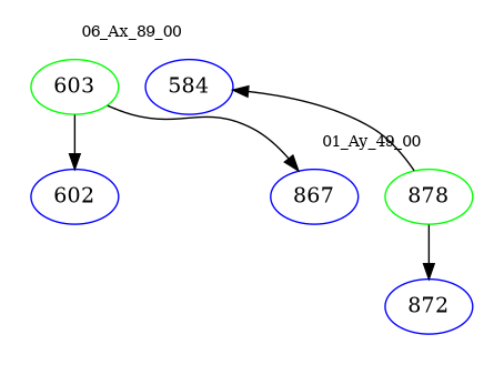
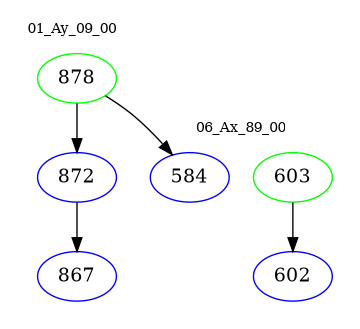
  digraph {
    node [color=blue]
    edge [color=black]
    n1 [color=green label=603]
    n2 [label=602]
    n3 [label=584]
    n4 [color=green label=878]
    n5 [label=872]
    n6 [label=867]
    subgraph cluster_1 {
      color=white
      fontsize=10
      label="06_Ax_89_00"
      n1
      n2
      n3
    }
    subgraph cluster_2 {
      color=white
      fontsize=10
-     label="01_Ay_49_00"
+     label="01_Ay_09_00"
      n4
      n5
      n6
    }
    n1 -> n2
    n4 -> n3
    n4 -> n5
-   n1 -> n6
+   n5 -> n6
  }
